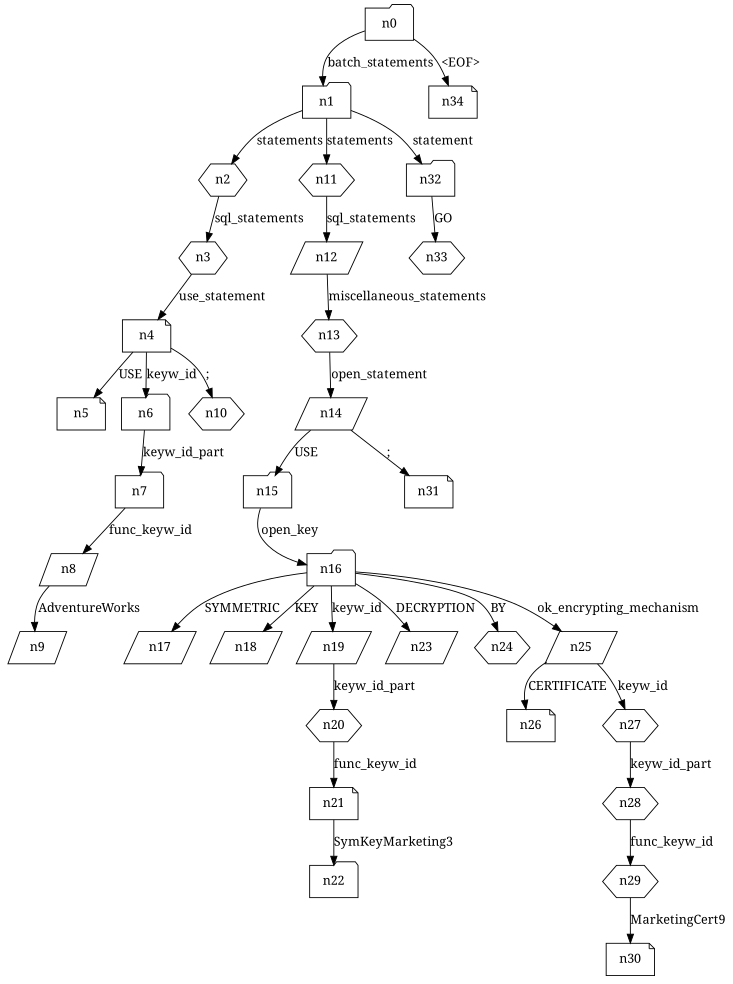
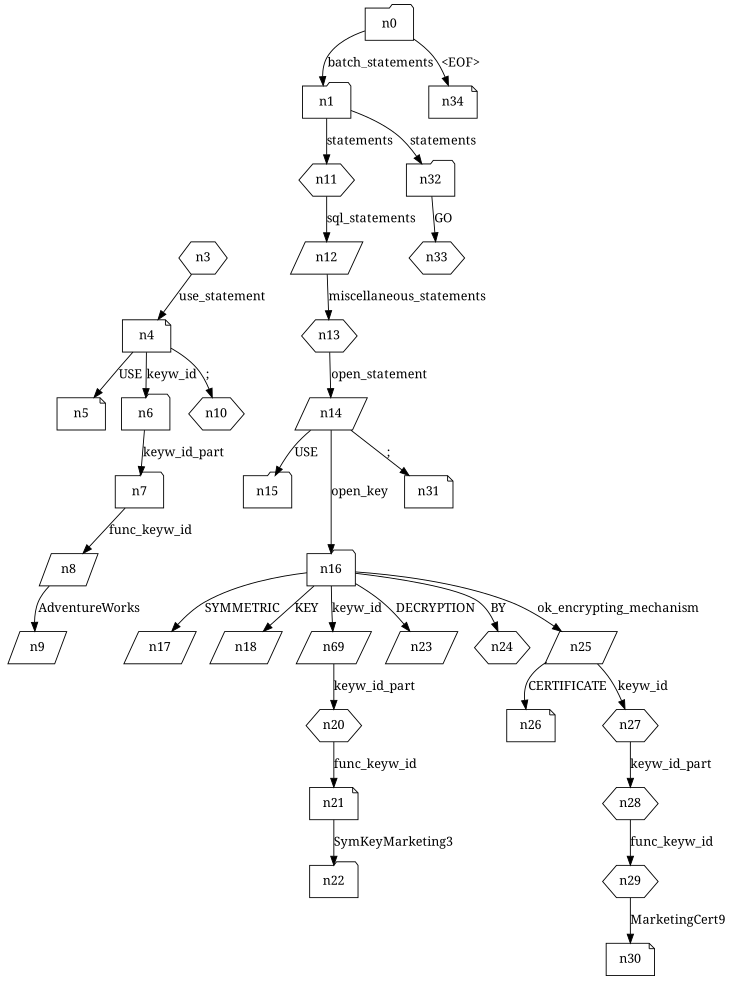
  digraph {
    fontname="Noto Serif"
    node [fontname="Noto Serif" shape=hexagon]
    edge [fontname="Noto Serif"]
    n0 [shape=folder]
    n1 [shape=folder]
    n34 [shape=note]
-   n2
    n11
    n32 [shape=folder]
    n3
    n12 [shape=parallelogram]
    n33
    n4 [shape=note]
    n5 [shape=note]
    n6 [shape=folder]
    n10
    n7 [shape=folder]
    n8 [shape=parallelogram]
    n9 [shape=parallelogram]
    n13
    n14 [shape=parallelogram]
    n15 [shape=folder]
    n16 [shape=folder]
    n31 [shape=note]
    n17 [shape=parallelogram]
    n18 [shape=parallelogram]
-   n19 [shape=parallelogram]
+   n19 [shape=parallelogram label=n69]
    n23 [shape=parallelogram]
    n24
    n25 [shape=parallelogram]
    n20
    n26 [shape=note]
    n27
    n21 [shape=note]
    n22 [shape=folder]
    n28
    n29
    n30 [shape=note]
    n0 -> n1 [label=batch_statements]
    n0 -> n34 [label="<EOF>"]
-   n1 -> n2 [label=statements]
    n1 -> n11 [label=statements]
-   n1 -> n32 [label=statement]
-   n2 -> n3 [label=sql_statements]
+   n1 -> n32 [label=statements]
    n11 -> n12 [label=sql_statements]
    n32 -> n33 [label=GO]
    n3 -> n4 [label=use_statement]
    n12 -> n13 [label=miscellaneous_statements]
    n4 -> n5 [label=USE]
    n4 -> n6 [label=keyw_id]
    n4 -> n10 [label=";"]
    n6 -> n7 [label=keyw_id_part]
    n7 -> n8 [label=func_keyw_id]
    n8 -> n9 [label=AdventureWorks]
    n13 -> n14 [label=open_statement]
    n14 -> n15 [label=USE]
-   n15 -> n16 [label=open_key]
+   n14 -> n16 [label=open_key]
    n14 -> n31 [label=";"]
    n16 -> n17 [label=SYMMETRIC]
    n16 -> n18 [label=KEY]
    n16 -> n19 [label=keyw_id]
    n16 -> n23 [label=DECRYPTION]
    n16 -> n24 [label=BY]
    n16 -> n25 [label=ok_encrypting_mechanism]
    n19 -> n20 [label=keyw_id_part]
    n25 -> n26 [label=CERTIFICATE]
    n25 -> n27 [label=keyw_id]
    n20 -> n21 [label=func_keyw_id]
    n27 -> n28 [label=keyw_id_part]
    n21 -> n22 [label=SymKeyMarketing3]
    n28 -> n29 [label=func_keyw_id]
    n29 -> n30 [label=MarketingCert9]
  }
